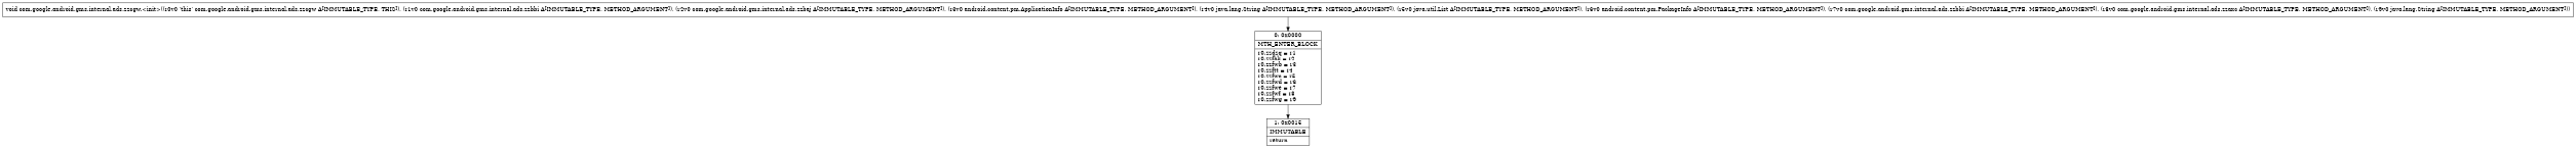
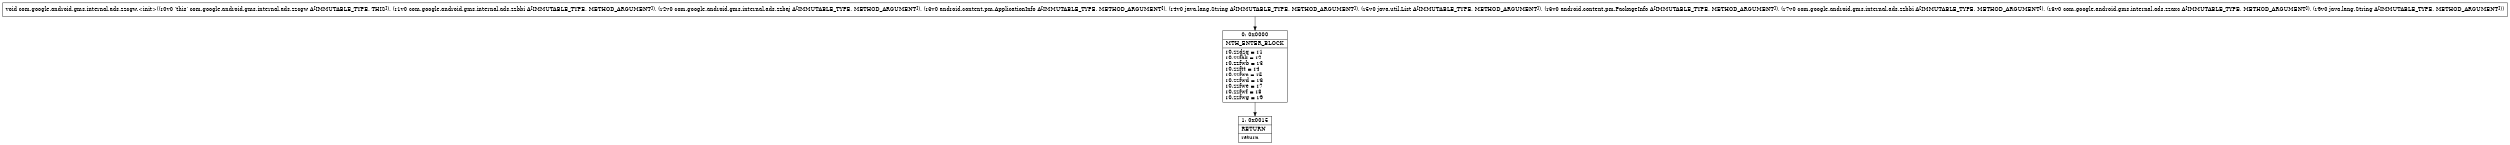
  digraph {
    node [shape=record]
    n1 [label="{0\:\ 0x0000|MTH_ENTER_BLOCK\l|r0.zzdzq = r1\lr0.zzfhk = r2\lr0.zzfwb = r3\lr0.zzftt = r4\lr0.zzfwc = r5\lr0.zzfwd = r6\lr0.zzfwe = r7\lr0.zzfwf = r8\lr0.zzfwg = r9\l}"]
-   n2 [label="{1\:\ 0x0015|IMMUTABLE\l|return\l}"]
+   n2 [label="{1\:\ 0x0015|RETURN\l|return\l}"]
    n3 [label="{void com.google.android.gms.internal.ads.zzcgw.\<init\>((r0v0 'this' com.google.android.gms.internal.ads.zzcgw A[IMMUTABLE_TYPE, THIS]), (r1v0 com.google.android.gms.internal.ads.zzbbi A[IMMUTABLE_TYPE, METHOD_ARGUMENT]), (r2v0 com.google.android.gms.internal.ads.zzbaj A[IMMUTABLE_TYPE, METHOD_ARGUMENT]), (r3v0 android.content.pm.ApplicationInfo A[IMMUTABLE_TYPE, METHOD_ARGUMENT]), (r4v0 java.lang.String A[IMMUTABLE_TYPE, METHOD_ARGUMENT]), (r5v0 java.util.List A[IMMUTABLE_TYPE, METHOD_ARGUMENT]), (r6v0 android.content.pm.PackageInfo A[IMMUTABLE_TYPE, METHOD_ARGUMENT]), (r7v0 com.google.android.gms.internal.ads.zzbbi A[IMMUTABLE_TYPE, METHOD_ARGUMENT]), (r8v0 com.google.android.gms.internal.ads.zzaxc A[IMMUTABLE_TYPE, METHOD_ARGUMENT]), (r9v0 java.lang.String A[IMMUTABLE_TYPE, METHOD_ARGUMENT])) }"]
    n1 -> n2
    n3 -> n1
  }
